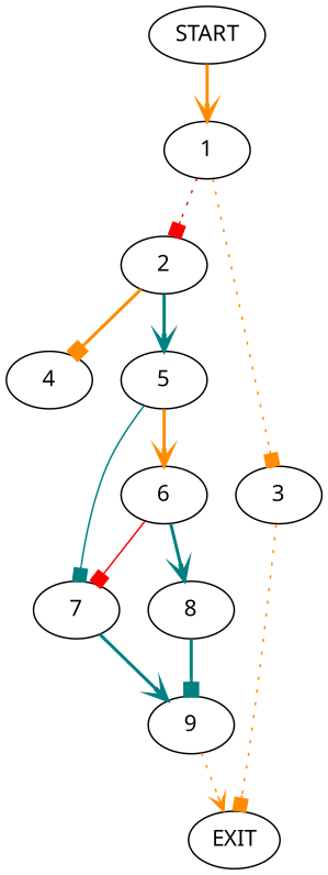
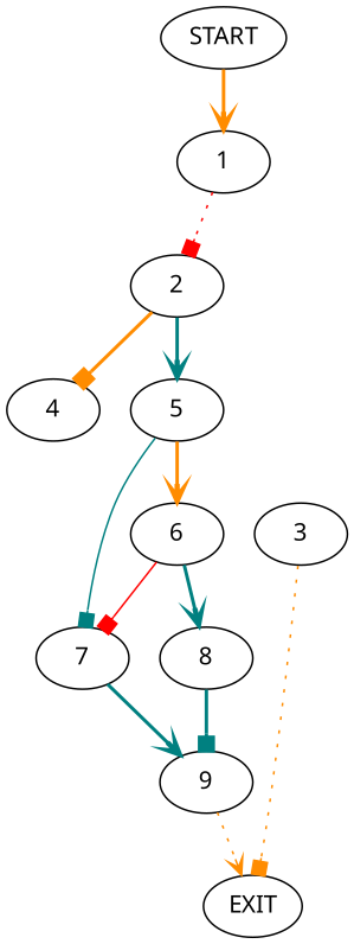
  digraph {
    fontname="Noto Sans"
    node [fontname="Noto Sans"]
    edge [arrowhead=box color=darkorange fontname="Noto Sans" style=bold]
    n1 [label=START]
    1
    2
    3
    n5 [label=EXIT]
    4
    5
    6
    7
    8
    9
    n1 -> 1 [arrowhead=vee]
    1 -> 2 [color=red style=dotted]
-   1 -> 3 [style=dotted]
    2 -> 4
    2 -> 5 [arrowhead=vee color=teal]
    3 -> n5 [style=dotted]
    5 -> 6 [arrowhead=vee]
    5 -> 7 [color=teal style=solid]
    6 -> 7 [color=red style=solid]
    6 -> 8 [arrowhead=vee color=teal]
    7 -> 9 [arrowhead=vee color=teal]
    8 -> 9 [color=teal]
    9 -> n5 [arrowhead=vee style=dotted]
  }
